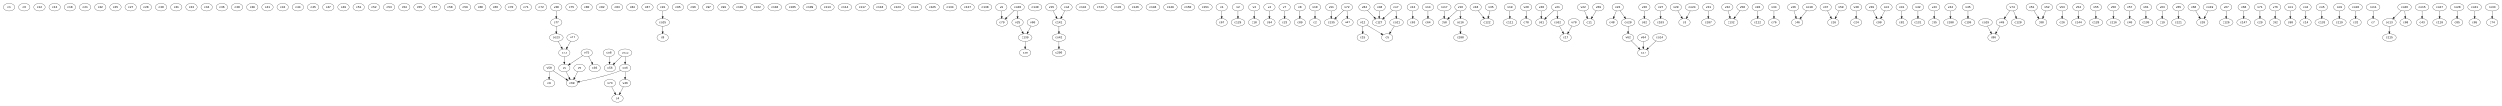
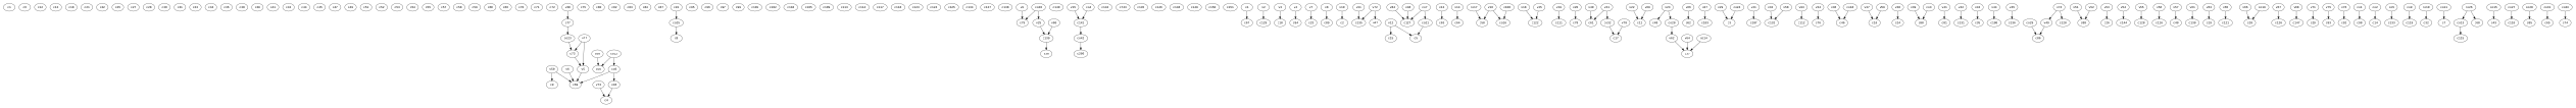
  strict digraph {
    fontname="Liberation Mono"
    node [fontname="Liberation Mono"]
    edge [fontname="Liberation Mono" weight=1]
    c1
    c6
    c12
    c13
    c18
    c21
    c22
    c25
    c27
    c28
    c30
    c31
    c33
    c34
    c36
    c38
    c39
    c41
    c42
    c44
    c45
    c47
    c49
    c51
    c52
    c53
    c54
    c55
    c57
    c58
    c59
    c60
    c66
    c70
    c71
    c72
    c73
    v5
    c69
    c75
    c77
    co23
    c80
    c82
    c83
    c84
    c87
    c91
    co25
    c8
    c95
    c96
    c97
    c99
    c101
    c102
    c104
    c105
    c109
    c113
    c114
    c117
    c118
    c123
    c124
    c125
    c134
    c137
    c138
    c139
    v30
    c140
    n73 [label=co42]
    c141
    n75 [label=c206]
    c142
    n77 [label=c743]
    c145
    c146
    c148
    c149
    c150
    c151
    v1
    c67
    v2
    c129
    v3
    c10
    v4
    c94
    v6
    v7
    c23
    v8
    c89
    v9
    c79
    v10
    c2
    v11
    c135
    v12
    c5
    c15
    v13
    c63
    v14
    c64
    v15
    v16
    c50
    co16
    c108
    v17
    v18
    c122
    v19
    c111
    v20
    c78
    v21
    c61
    co32
    c17
    v22
    c11
    v23
    c48
    co20
    v62
    n132 [label=v84]
    c127
    v25
    v26
    c62
    v27
    c103
    v28
    v29
    c3
    v31
    c107
    v32
    c132
    n146 [label=v93]
    c112
    v34
    c76
    v35
    v36
    c46
    v37
    c16
    v38
    c24
    v39
    c90
    v40
    v41
    c81
    v42
    c131
    v43
    c35
    v44
    c100
    v45
    c136
    v46
    c4
    v48
    v49
    c86
    v50
    c9
    v51
    c88
    v52
    v53
    c26
    v54
    c144
    v55
    c128
    v56
    c116
    v57
    c40
    v58
    v59
    v60
    v61
    c130
    c37
    v63
    c19
    v64
    v65
    c121
    v66
    c20
    v67
    c126
    v68
    c147
    v69
    v70
    v71
    c29
    v72
    v47
    v73
    v74
    c120
    v75
    c93
    v76
    c92
    co1
    c98
    co2
    c14
    co3
    co4
    co5
    c133
    co6
    co7
    co21
    co8
    c56
    co9
    c119
    co10
    c32
    co11
    c7
    co12
    co13
    c115
    co14
    co15
    c43
    co17
    co18
    co19
    co24
    co26
    c68
    co27
    c110
    co28
    c85
    co29
    co30
    co31
    c65
    co33
    c74
    c73 -> v5
    v5 -> c69
    c77 -> co23
    co23 -> c73
    c91 -> co25
    co25 -> c8
    c139 -> v30
    n73 -> n75
    c141 -> n73
    v1 -> c67
    v2 -> c129
    v3 -> c10
    v4 -> c94
    v6 -> c69
    v7 -> c23
    v8 -> c89
    v9 -> c79
    v10 -> c2
    v11 -> c135
    v12 -> c5
    v12 -> c15
    v13 -> c63
    v14 -> c64
    v15 -> c141
    v16 -> c50
    v16 -> co16
-   co16 -> c108
+   c108 -> co16
    v17 -> c73
    v18 -> c122
    v19 -> c111
    v20 -> c78
    v21 -> c61
    v21 -> co32
    co32 -> c17
    v22 -> c11
    v23 -> c48
    v23 -> co20
    co20 -> v62
    v62 -> c37
    n132 -> c127
    v25 -> c139
    v26 -> c62
    v27 -> c103
    v28 -> c77
    v29 -> c3
    v31 -> c107
    v32 -> c132
    n146 -> c112
    v34 -> c76
    v35 -> c122
    v36 -> c46
    v37 -> c16
    v38 -> c24
    v39 -> c90
    v40 -> c61
    v41 -> c81
    v42 -> c131
    v43 -> c35
    v44 -> c100
    v45 -> c136
    v46 -> c4
    v48 -> c127
    v49 -> c86
    v50 -> c69
    v50 -> c9
    v51 -> c88
    v52 -> c88
    v53 -> c26
    v54 -> c144
    v55 -> c128
    v56 -> c116
    v57 -> c40
    v58 -> c132
    v59 -> c16
    v60 -> c139
    v61 -> c130
    v63 -> c19
    v64 -> c37
    v65 -> c121
    v66 -> c20
    v67 -> c126
    v68 -> c147
    v69 -> c11
    v70 -> c17
    v71 -> c29
    v72 -> c135
    v72 -> v47
    v73 -> c4
    v74 -> v49
    v74 -> c120
-   v75 -> v5
+   v17 -> v5
    v75 -> c93
    v76 -> c92
    co1 -> c98
    co2 -> c14
    co3 -> c90
    co4 -> c141
    co5 -> c133
    co6 -> c69
    co6 -> v46
    co7 -> c127
    co7 -> co21
    co21 -> c5
    co8 -> c56
    co9 -> c119
    co10 -> c32
    co11 -> c7
    co12 -> co6
    co12 -> c56
    co13 -> c115
    co14 -> c37
    co15 -> c43
    co17 -> c50
    co18 -> c46
    co19 -> c20
    co24 -> c3
    co26 -> co13
    co26 -> c68
    co27 -> c110
    co28 -> c85
    co29 -> c86
    co30 -> c79
    co30 -> v25
    co31 -> c65
    co33 -> c74
  }
